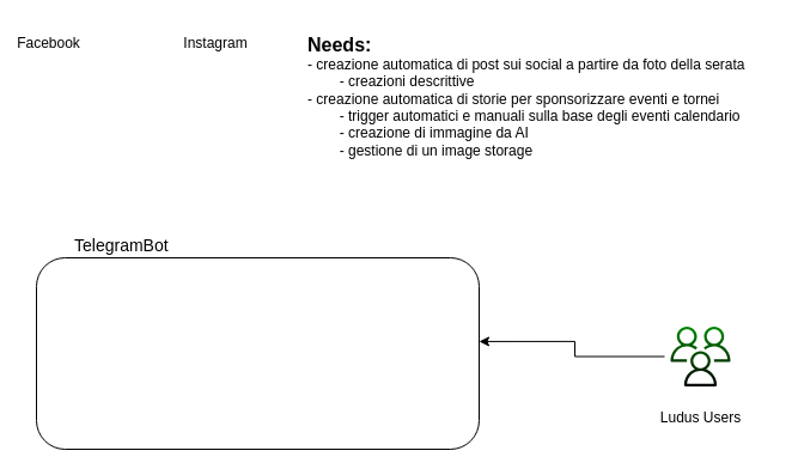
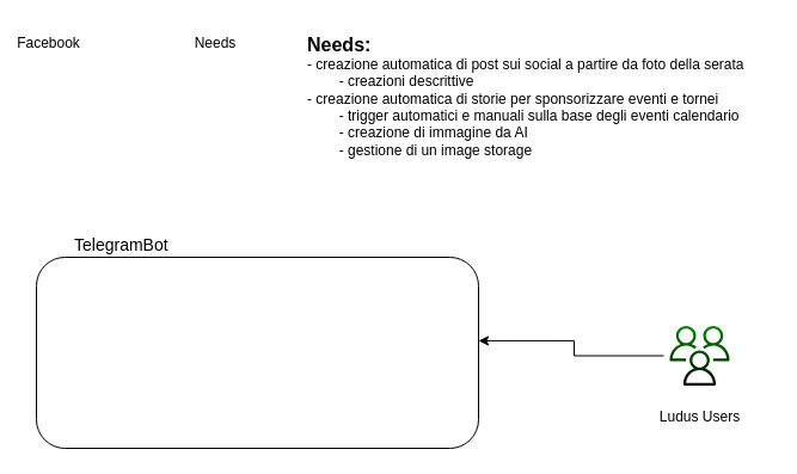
  <mxCell id="0" />
  <mxCell id="1" parent="0" />
  <mxCell id="2" value="Facebook" style="shape=image;html=1;verticalAlign=bottom;verticalLabelPosition=top;labelBackgroundColor=none;imageAspect=0;aspect=fixed;image=https://cdn1.iconfinder.com/data/icons/social-media-2285/512/Colored_Facebook3_svg-128.png;labelPosition=center;align=center;" parent="1" vertex="1"><mxGeometry x="20" y="45" width="40" height="40" as="geometry" /></mxCell>
- <mxCell id="3" value="Instagram" style="shape=image;verticalLabelPosition=top;labelBackgroundColor=default;verticalAlign=bottom;aspect=fixed;imageAspect=0;image=https://upload.wikimedia.org/wikipedia/commons/thumb/9/95/Instagram_logo_2022.svg/1200px-Instagram_logo_2022.svg.png;labelPosition=center;align=center;" parent="1" vertex="1"><mxGeometry x="160" y="45" width="40" height="40" as="geometry" /></mxCell>
+ <mxCell id="3" value="Needs" style="shape=image;verticalLabelPosition=top;labelBackgroundColor=default;verticalAlign=bottom;aspect=fixed;imageAspect=0;image=https://upload.wikimedia.org/wikipedia/commons/thumb/9/95/Instagram_logo_2022.svg/1200px-Instagram_logo_2022.svg.png;labelPosition=center;align=center;" parent="1" vertex="1"><mxGeometry x="160" y="45" width="40" height="40" as="geometry" /></mxCell>
  <mxCell id="4" value="&lt;font color=&quot;#000000&quot;&gt;Ludus Users&lt;br&gt;&lt;br&gt;&lt;/font&gt;" style="outlineConnect=0;fillColor=#008a00;strokeColor=#005700;dashed=0;verticalLabelPosition=bottom;verticalAlign=top;align=center;html=1;fontSize=12;fontStyle=0;aspect=fixed;pointerEvents=1;shape=mxgraph.aws4.users;fillStyle=auto;fontColor=#ffffff;gradientDirection=south;gradientColor=default;" parent="1" vertex="1"><mxGeometry x="560" y="260" width="50" height="75" as="geometry" /></mxCell>
  <mxCell id="5" value="&lt;b&gt;&lt;font style=&quot;font-size: 16px;&quot;&gt;Needs:&lt;/font&gt;&lt;/b&gt;&lt;br&gt;- creazione automatica di post sui social a partire da foto della serata&lt;br&gt;&lt;span style=&quot;white-space: pre;&quot;&gt;&#09;&lt;/span&gt;- creazioni descrittive&lt;br&gt;- creazione automatica di storie per sponsorizzare eventi e tornei&lt;br&gt;&lt;span style=&quot;white-space: pre;&quot;&gt;&#09;&lt;/span&gt;- trigger automatici e manuali sulla base degli eventi calendario&lt;br&gt;&lt;span style=&quot;white-space: pre;&quot;&gt;&#09;&lt;/span&gt;- creazione di immagine da AI&lt;br&gt;&lt;span style=&quot;white-space: pre;&quot;&gt;&#09;&lt;/span&gt;- gestione di un image storage" style="text;html=1;align=left;verticalAlign=middle;resizable=0;points=[];autosize=1;strokeColor=none;fillColor=none;" parent="1" vertex="1"><mxGeometry x="255" y="20" width="390" height="120" as="geometry" /></mxCell>
  <mxCell id="6" value="" style="group;labelBackgroundColor=none;fontColor=#590d0d;" parent="1" vertex="1" connectable="0"><mxGeometry x="20" y="195" width="380" height="180" as="geometry" /></mxCell>
  <mxCell id="7" value="" style="rounded=1;whiteSpace=wrap;html=1;" parent="6" vertex="1"><mxGeometry x="10" y="20" width="370" height="160" as="geometry" /></mxCell>
  <mxCell id="8" value="&lt;div style=&quot;text-align: center;&quot;&gt;&lt;span style=&quot;font-size: 14px;&quot;&gt;TelegramBot&lt;/span&gt;&lt;/div&gt;" style="shape=image;html=1;verticalAlign=middle;verticalLabelPosition=middle;labelBackgroundColor=none;imageAspect=0;aspect=fixed;image=https://cdn3.iconfinder.com/data/icons/social-media-chamfered-corner/154/telegram-128.png;labelPosition=right;align=left;spacingBottom=21;" parent="6" vertex="1"><mxGeometry width="40" height="40" as="geometry" /></mxCell>
  <mxCell id="9" style="edgeStyle=orthogonalEdgeStyle;rounded=0;orthogonalLoop=1;jettySize=auto;html=1;entryX=1;entryY=0.437;entryDx=0;entryDy=0;entryPerimeter=0;targetPerimeterSpacing=0;sourcePerimeterSpacing=5;endSize=6;startSize=6;" parent="1" source="4" target="7" edge="1"><mxGeometry relative="1" as="geometry" /></mxCell>
